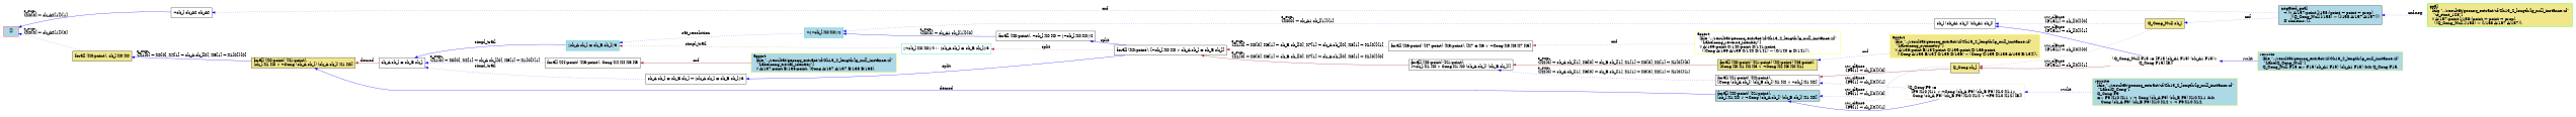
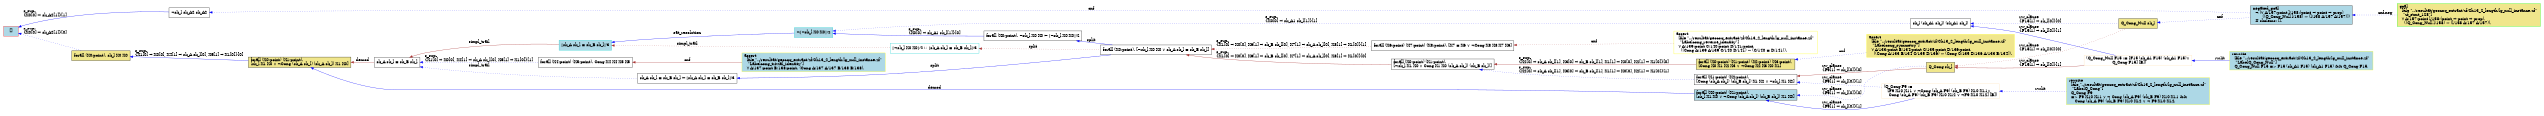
  digraph {
    rankdir=LR
    node [fillcolor=white shape=box style=filled]
    edge [color=blue dir=back style=dotted]
    n1 [color=red fillcolor=lightblue label="[]"]
    n2 [label="¬sk_l sk_A2 sk_A2\l"]
    n3 [fillcolor=khaki label="forall (X0:point). sk_l X0 X0\l"]
    n4 [fillcolor=lightblue label="negated_goal\l  ¬ (∀ A/157:point l/158:(point → point → prop).\l        ((Q_Cong_Null l/158) ⇒ (l/158 A/157 A/157)))\l  # skolems: [].\l"]
    n5 [fillcolor=khaki label="forall (X0:point) (X1:point).\l[sk_l X1 X0 ∨ ¬Cong (sk_A sk_l) (sk_A sk_l) X1 X0]\l"]
    n6 [color=green fillcolor=khaki label="goal\l  [file \"../resultat/geocoq_extract/zf/Ch13_2_length/lg_null_instance.zf\" \l   \"zf_stmt_128\"]\l  ∀ A/157:point l/158:(point → point → prop).\l    ((Q_Cong_Null l/158) ⇒ (l/158 A/157 A/157)).\l"]
    n7 [label="sk_A sk_l = sk_B sk_l\l"]
    n8 [fillcolor=lightblue label="forall (X0:point) (X1:point).\l[sk_l X1 X0 ∨ ¬Cong (sk_A sk_l) (sk_B sk_l) X1 X0]\l"]
    n9 [label="forall (X4:point) (X5:point). Cong X4 X4 X5 X5\l"]
    n10 [color=yellow fillcolor=lightblue label="assert\l  [file \"../resultat/geocoq_extract/zf/Ch13_2_length/lg_null_instance.zf\" \l   \"Labelcong_trivial_identity\"]\l  ∀ A/137:point B/138:point. (Cong A/137 A/137 B/138 B/138).\l"]
    n11 [color=cyan3 fillcolor=lightblue label="⟦sk_A sk_l = sk_B sk_l⟧/3\l"]
    n12 [label="sk_A sk_l = sk_B sk_l ← ⟦sk_A sk_l = sk_B sk_l⟧/3\l"]
    n13 [color=navajowhite label="(Q_Cong F9 :=\l   [F9 X10 X11 ∨ ¬Cong (sk_A F9) (sk_B F9) X10 X11∧\l    Cong (sk_A F9) (sk_B F9) X10 X12 ∨ ¬F9 X10 X12] [B])\l"]
    n14 [fillcolor=khaki label="Q_Cong sk_l\l"]
    n15 [color=cyan3 fillcolor=lightblue label="¬⟦¬sk_l X0 X0⟧/2\l"]
    n16 [color=cyan3 label="⟦¬sk_l X0 X0⟧/2 ⊔ ⟦sk_A sk_l = sk_B sk_l⟧/3\l"]
    n17 [label="forall (X0:point). [¬sk_l X0 X0 ∨ sk_A sk_l = sk_B sk_l]\l"]
    n18 [label="forall (X0:point). ¬sk_l X0 X0 ← ⟦¬sk_l X0 X0⟧/2\l"]
    n19 [label="sk_l (sk_A1 sk_l) (sk_A1 sk_l)\l"]
    n20 [color=navajowhite label="(Q_Cong_Null F15 := [F15 (sk_A1 F15) (sk_A1 F15)∧\l                     Q_Cong F15] [B])\l"]
    n21 [fillcolor=khaki label="Q_Cong_Null sk_l\l"]
    n22 [label="forall (X6:point) (X7:point) (X8:point). [X7 = X6 ∨ ¬Cong X8 X8 X7 X6]\l"]
    n23 [label="forall (X0:point) (X1:point).\l[¬sk_l X1 X0 ∨ Cong X1 X0 (sk_A sk_l) (sk_B sk_l)]\l"]
    n24 [color=yellow label="assert\l  [file \"../resultat/geocoq_extract/zf/Ch13_2_length/lg_null_instance.zf\" \l   \"Labelcong_reverse_identity\"]\l  ∀ A/139:point C/140:point D/141:point.\l    ((Cong A/139 A/139 C/140 D/141) ⇒ (C/140 = D/141)).\l"]
    n25 [fillcolor=khaki label="forall (X0:point) (X1:point) (X2:point) (X3:point).\l[Cong X0 X1 X2 X3 ∨ ¬Cong X2 X3 X0 X1]\l"]
    n26 [label="forall (X1:point) (X2:point).\l[Cong (sk_A sk_l) (sk_B sk_l) X1 X2 ∨ ¬sk_l X1 X2]\l"]
    n27 [color=yellow fillcolor=khaki label="assert\l  [file \"../resultat/geocoq_extract/zf/Ch13_2_length/lg_null_instance.zf\" \l   \"Labelcong_symmetry\"]\l  ∀ A/133:point B/134:point C/135:point D/136:point.\l    ((Cong A/133 B/134 C/135 D/136) ⇒ (Cong C/135 D/136 A/133 B/134)).\l"]
    n28 [color=yellow fillcolor=lightblue label="rewrite\l  [file \"../resultat/geocoq_extract/zf/Ch13_2_length/lg_null_instance.zf\" \l   \"LabelQ_Cong\"]\l  Q_Cong F9\l  =\> F9 X10 X11 ∨ ¬ Cong (sk_A F9) (sk_B F9) X10 X11 && \l     Cong (sk_A F9) (sk_B F9) X10 X12 ∨ ¬ F9 X10 X12.\l"]
    n29 [color=yellow fillcolor=lightblue label="rewrite\l  [file \"../resultat/geocoq_extract/zf/Ch13_2_length/lg_null_instance.zf\" \l   \"LabelQ_Cong_Null\"]\l  Q_Cong_Null F15 =\> F15 (sk_A1 F15) (sk_A1 F15) && Q_Cong F15.\l"]
    n1 -> n2 [label="s_sup-\l\{X0[0] → sk_A2[1]\}[1]\l" style=solid]
    n1 -> n3 [label="s_sup-\l\{X0[0] → sk_A2[1]\}[0]\l"]
    n2 -> n4 [label=cnf]
    n3 -> n5 [label="s_sup-\l\{X1[0] → X0[0], X4[1] → sk_A sk_l[0], X5[1] → X1[0]\}[0]\l" style=solid]
    n4 -> n6 [label="cnf.neg"]
    n5 -> n7 [color=brown label=demod style=solid]
    n5 -> n8 [label=demod style=solid]
    n7 -> n9 [label="s_sup-\l\{X1[0] → X0[0], X4[1] → sk_A sk_l[0], X5[1] → X1[0]\}[1]\l"]
-   n7 -> n11 [label=simpl_trail style=solid]
+   n7 -> n11 [color=brown label=simpl_trail style=solid]
    n7 -> n12 [label=simpl_trail]
    n8 -> n13 [label="rw_clause\l\{F9[1] → sk_l[0]\}[1]\l" style=solid]
    n8 -> n14 [label="rw_clause\l\{F9[1] → sk_l[0]\}[0]\l"]
    n9 -> n10 [color=brown label=cnf style=solid]
-   n11 -> n15 [label=sat_resolution]
+   n11 -> n15 [label=sat_resolution style=solid]
    n11 -> n16 [color=brown label=simpl_trail]
    n12 -> n17 [label=split style=solid]
    n13 -> n28 [label="rw.lit"]
    n14 -> n20 [color=brown label="rw_clause\l\{F15[1] → sk_l[0]\}[1]\l" style=solid]
    n14 -> n21 [color=brown label="rw_clause\l\{F15[1] → sk_l[0]\}[0]\l"]
    n15 -> n18 [label="s_sup-\l\{X0[0] → sk_A1 sk_l[1]\}[0]\l" style=solid]
    n15 -> n19 [label="s_sup-\l\{X0[0] → sk_A1 sk_l[1]\}[1]\l"]
    n16 -> n17 [color=brown label=split]
    n17 -> n22 [color=brown label="s_sup-\l\{X1[0] → X0[0], X6[1] → sk_B sk_l[0], X7[1] → sk_A sk_l[0], X8[1] → X1[0]\}[1]\l"]
    n17 -> n23 [color=brown label="s_sup-\l\{X1[0] → X0[0], X6[1] → sk_B sk_l[0], X7[1] → sk_A sk_l[0], X8[1] → X1[0]\}[0]\l" style=solid]
    n18 -> n17 [label=split style=solid]
    n19 -> n20 [label="rw_clause\l\{F15[1] → sk_l[0]\}[1]\l" style=solid]
    n19 -> n21 [label="rw_clause\l\{F15[1] → sk_l[0]\}[0]\l"]
    n20 -> n29 [label="rw.lit" style=solid]
    n21 -> n4 [label=cnf]
    n22 -> n24 [color=brown label=cnf]
    n23 -> n25 [color=brown label="s_sup-\l\{X2[0] → sk_A sk_l[1], X3[0] → sk_B sk_l[1], X1[1] → X0[0], X2[1] → X1[0]\}[0]\l" style=solid]
    n23 -> n26 [label="s_sup-\l\{X2[0] → sk_A sk_l[1], X3[0] → sk_B sk_l[1], X1[1] → X0[0], X2[1] → X1[0]\}[1]\l"]
    n25 -> n27 [label=cnf]
    n26 -> n13 [label="rw_clause\l\{F9[1] → sk_l[0]\}[1]\l"]
    n26 -> n14 [color=brown label="rw_clause\l\{F9[1] → sk_l[0]\}[0]\l" style=solid]
  }
